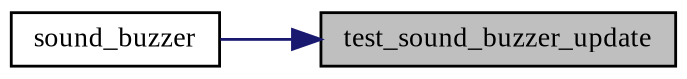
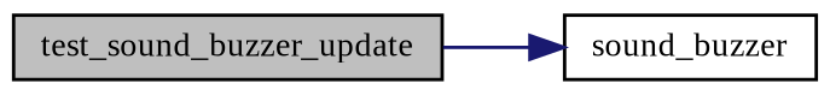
  digraph {
    rankdir=LR
    fontname="Liberation Serif"
    node [color=black fontname="Liberation Serif" fontsize=10 shape=record style=filled]
    n1 [fillcolor=grey75 fontcolor=black height=0.2 label=test_sound_buzzer_update width=0.4]
    n2 [fillcolor=white height=0.2 label=sound_buzzer width=0.4]
-   n2 -> n1 [color=midnightblue fontname="Liberation Serif" fontsize=10 labelfontname=Helvetica labelfontsize=10 style=solid]
+   n1 -> n2 [color=midnightblue fontname="Liberation Serif" fontsize=10 labelfontname=Helvetica labelfontsize=10 style=solid]
  }
